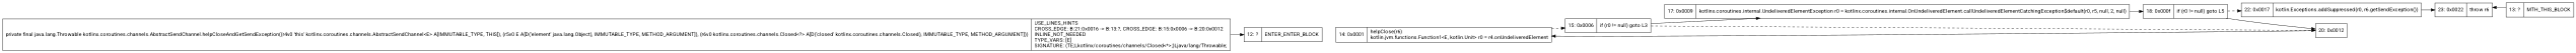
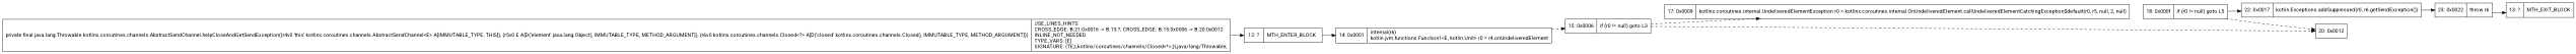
  digraph {
    fontname=Roboto
    rankdir=LR
    node [fontname=Roboto shape=record]
    edge [fontname=Roboto]
-   n1 [label="{12\:\ ?|ENTER_ENTER_BLOCK\l}"]
-   n2 [label="{14\:\ 0x0001|helpClose(r6)\lkotlin.jvm.functions.Function1\<E, kotlin.Unit\> r0 = r4.onUndeliveredElement\l}"]
+   n1 [label="{12\:\ ?|MTH_ENTER_BLOCK\l}"]
+   n2 [label="{14\:\ 0x0001|internal(r6)\lkotlin.jvm.functions.Function1\<E, kotlin.Unit\> r0 = r4.onUndeliveredElement\l}"]
    n3 [label="{15\:\ 0x0006|if (r0 != null) goto L3\l}"]
    n4 [label="{17\:\ 0x0009|kotlinx.coroutines.internal.UndeliveredElementException r0 = kotlinx.coroutines.internal.OnUndeliveredElement.callUndeliveredElementCatchingException$default(r0, r5, null, 2, null)\l}"]
    n5 [label="{20\:\ 0x0012}"]
    n6 [label="{18\:\ 0x000f|if (r0 != null) goto L5\l}"]
    n7 [label="{22\:\ 0x0017|kotlin.Exceptions.addSuppressed(r0, r6.getSendException())\l}"]
    n8 [label="{23\:\ 0x0022|throw r6\l}"]
-   n9 [label="{13\:\ ?|MTH_THIS_BLOCK\l}"]
+   n9 [label="{13\:\ ?|MTH_EXIT_BLOCK\l}"]
    n10 [label="{private final java.lang.Throwable kotlinx.coroutines.channels.AbstractSendChannel.helpCloseAndGetSendException((r4v0 'this' kotlinx.coroutines.channels.AbstractSendChannel\<E\> A[IMMUTABLE_TYPE, THIS]), (r5v0 E A[D('element' java.lang.Object), IMMUTABLE_TYPE, METHOD_ARGUMENT]), (r6v0 kotlinx.coroutines.channels.Closed\<?\> A[D('closed' kotlinx.coroutines.channels.Closed), IMMUTABLE_TYPE, METHOD_ARGUMENT]))  | USE_LINES_HINTS\lCROSS_EDGE: B:21:0x0016 \-\> B:13:?, CROSS_EDGE: B:15:0x0006 \-\> B:20:0x0012\lINLINE_NOT_NEEDED\lTYPE_VARS: [E]\lSIGNATURE: (TE;Lkotlinx\/coroutines\/channels\/Closed\<*\>;)Ljava\/lang\/Throwable;\l}"]
-   n5 -> n2
+   n1 -> n2
    n2 -> n3 [style=dashed]
-   n3 -> n4
+   n3 -> n4 [style=dashed]
    n3 -> n5 [style=dashed]
-   n4 -> n6
-   n6 -> n5 [style=solid]
-   n6 -> n7 [style=dashed]
+   n6 -> n5 [style=dashed]
+   n6 -> n7
    n7 -> n8
-   n9 -> n8
+   n8 -> n9
    n10 -> n1
  }
